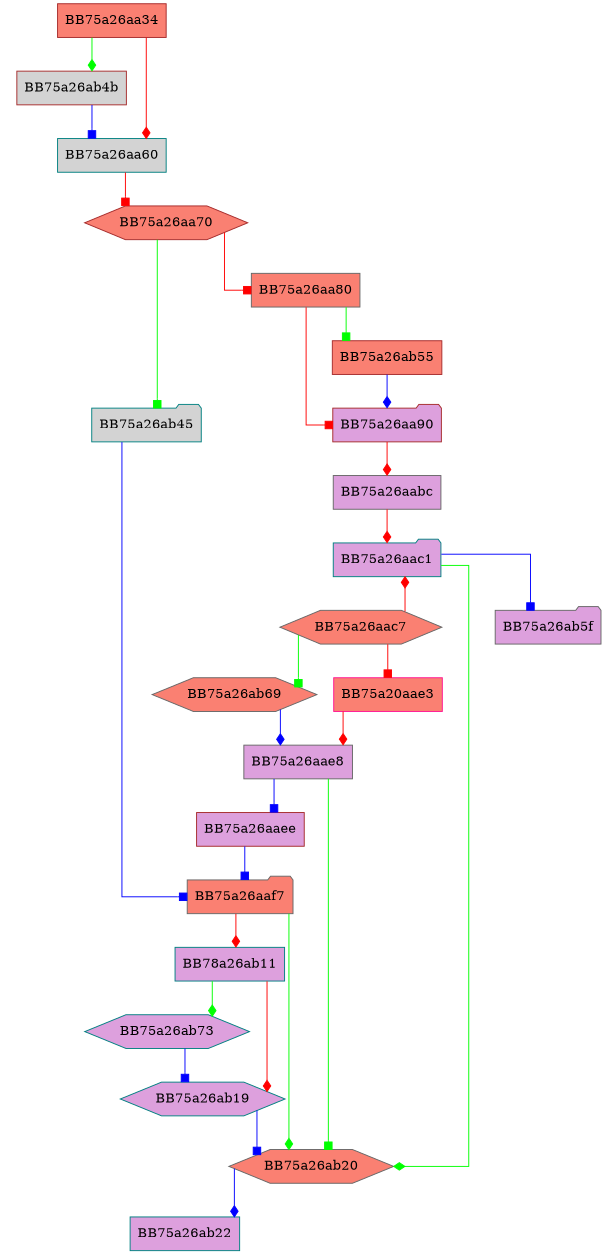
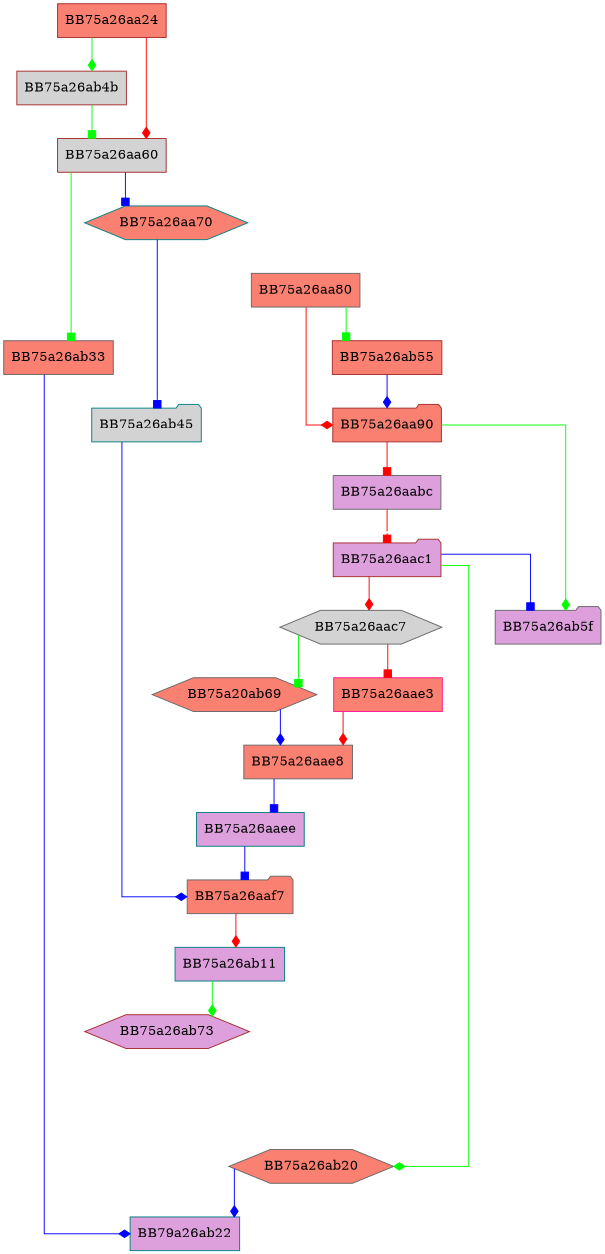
  digraph {
    splines=ortho
    node [color=gray40 fillcolor=salmon shape=box style=filled]
    edge [arrowhead=box color=red]
-   BB75a26aa34 [color=brown]
+   BB75a26aa34 [color=brown label=BB75a26aa24]
    BB75a26ab4b [color=brown fillcolor=lightgrey]
-   BB75a26aa60 [color=teal fillcolor=lightgrey]
-   BB75a26aa70 [color=brown shape=hexagon]
-   BB75a26ab22 [color=teal fillcolor=plum]
+   BB75a26aa60 [color=brown fillcolor=lightgrey]
+   BB75a26ab33
+   BB75a26aa70 [color=teal shape=hexagon]
+   BB75a26ab22 [color=teal fillcolor=plum label=BB79a26ab22]
    BB75a26ab45 [color=teal fillcolor=lightgrey shape=folder]
    BB75a26aa80
    BB75a26aaf7 [shape=folder]
    BB75a26ab55 [color=brown]
-   BB75a26aa90 [color=brown fillcolor=plum shape=folder]
+   BB75a26aa90 [color=brown shape=folder]
    BB75a26ab20 [shape=hexagon]
-   BB75a26ab11 [color=teal fillcolor=plum label=BB78a26ab11]
+   BB75a26ab11 [color=teal fillcolor=plum]
    BB75a26ab5f [fillcolor=plum shape=folder]
    BB75a26aabc [fillcolor=plum]
-   BB75a26aac1 [color=teal fillcolor=plum shape=folder]
-   BB75a26aac7 [shape=hexagon]
-   BB75a26ab69 [shape=hexagon]
-   BB75a26aae3 [color=deeppink label=BB75a20aae3]
-   BB75a26aae8 [fillcolor=plum]
-   BB75a26aaee [color=brown fillcolor=plum]
-   BB75a26ab73 [color=teal fillcolor=plum shape=hexagon]
-   BB75a26ab19 [color=teal fillcolor=plum shape=hexagon]
+   BB75a26aac1 [color=brown fillcolor=plum shape=folder]
+   BB75a26aac7 [fillcolor=lightgrey shape=hexagon]
+   BB75a26ab69 [shape=hexagon label=BB75a20ab69]
+   BB75a26aae3 [color=deeppink]
+   BB75a26aae8
+   BB75a26aaee [color=teal fillcolor=plum]
+   BB75a26ab73 [color=brown fillcolor=plum shape=hexagon]
    BB75a26aa34 -> BB75a26ab4b [arrowhead=diamond color=green]
    BB75a26aa34 -> BB75a26aa60 [arrowhead=diamond]
-   BB75a26ab4b -> BB75a26aa60 [color=blue]
-   BB75a26aa60 -> BB75a26aa70
-   BB75a26aa70 -> BB75a26ab45 [color=green]
-   BB75a26aa70 -> BB75a26aa80
-   BB75a26ab45 -> BB75a26aaf7 [color=blue]
+   BB75a26ab4b -> BB75a26aa60 [color=green]
+   BB75a26aa60 -> BB75a26ab33 [color=green]
+   BB75a26aa60 -> BB75a26aa70 [color=blue]
+   BB75a26ab33 -> BB75a26ab22 [arrowhead=diamond color=blue]
+   BB75a26aa70 -> BB75a26ab45 [color=blue]
+   BB75a26ab45 -> BB75a26aaf7 [arrowhead=diamond color=blue]
    BB75a26aa80 -> BB75a26ab55 [color=green]
-   BB75a26aa80 -> BB75a26aa90
-   BB75a26aaf7 -> BB75a26ab20 [arrowhead=diamond color=green]
+   BB75a26aa80 -> BB75a26aa90 [arrowhead=diamond]
    BB75a26aaf7 -> BB75a26ab11 [arrowhead=diamond]
    BB75a26ab55 -> BB75a26aa90 [arrowhead=diamond color=blue]
-   BB75a26aa90 -> BB75a26aabc [arrowhead=diamond]
+   BB75a26aa90 -> BB75a26ab5f [arrowhead=diamond color=green]
+   BB75a26aa90 -> BB75a26aabc
    BB75a26ab20 -> BB75a26ab22 [arrowhead=diamond color=blue]
    BB75a26ab11 -> BB75a26ab73 [arrowhead=diamond color=green]
-   BB75a26ab11 -> BB75a26ab19 [arrowhead=diamond]
-   BB75a26aabc -> BB75a26aac1 [arrowhead=diamond]
+   BB75a26aabc -> BB75a26aac1
    BB75a26aac1 -> BB75a26ab20 [arrowhead=diamond color=green]
    BB75a26aac1 -> BB75a26ab5f [color=blue]
-   BB75a26aac7 -> BB75a26aac1 [arrowhead=diamond]
+   BB75a26aac1 -> BB75a26aac7 [arrowhead=diamond]
    BB75a26aac7 -> BB75a26ab69 [color=green]
    BB75a26aac7 -> BB75a26aae3
    BB75a26ab69 -> BB75a26aae8 [arrowhead=diamond color=blue]
    BB75a26aae3 -> BB75a26aae8 [arrowhead=diamond]
-   BB75a26aae8 -> BB75a26ab20 [color=green]
    BB75a26aae8 -> BB75a26aaee [color=blue]
    BB75a26aaee -> BB75a26aaf7 [color=blue]
-   BB75a26ab73 -> BB75a26ab19 [color=blue]
-   BB75a26ab19 -> BB75a26ab20 [color=blue]
  }
